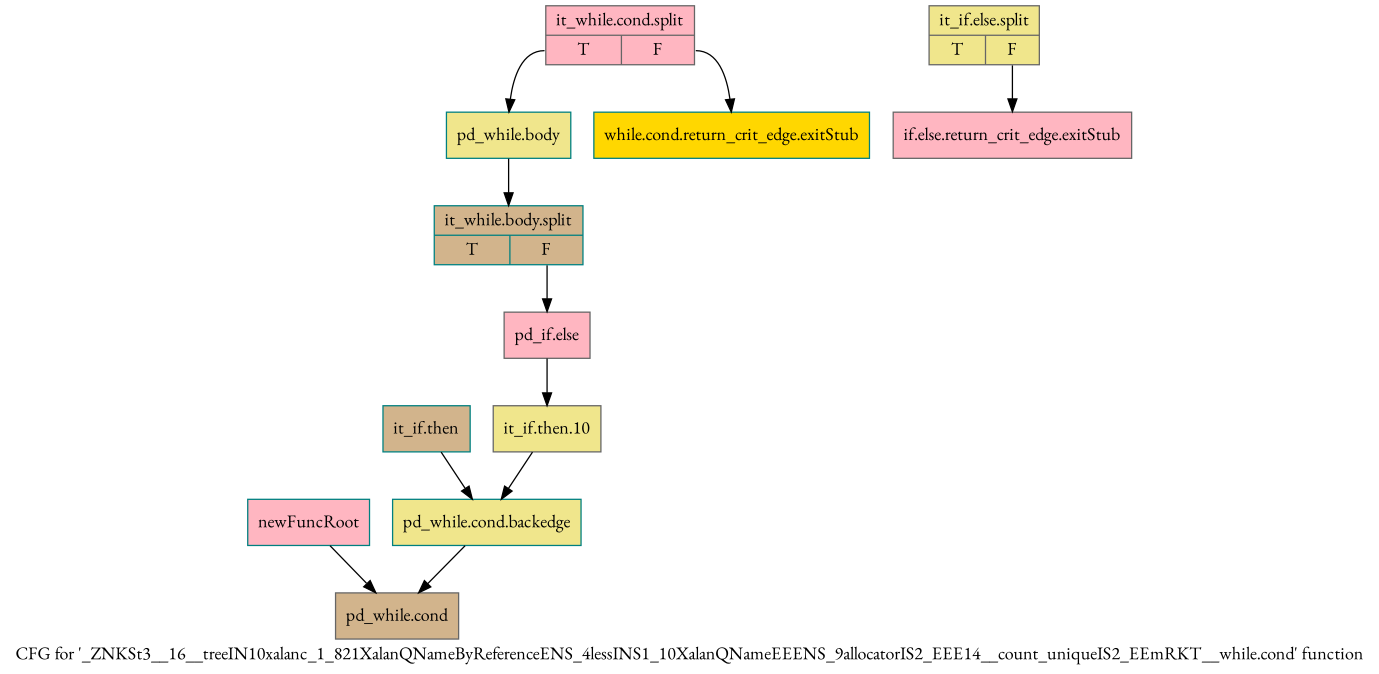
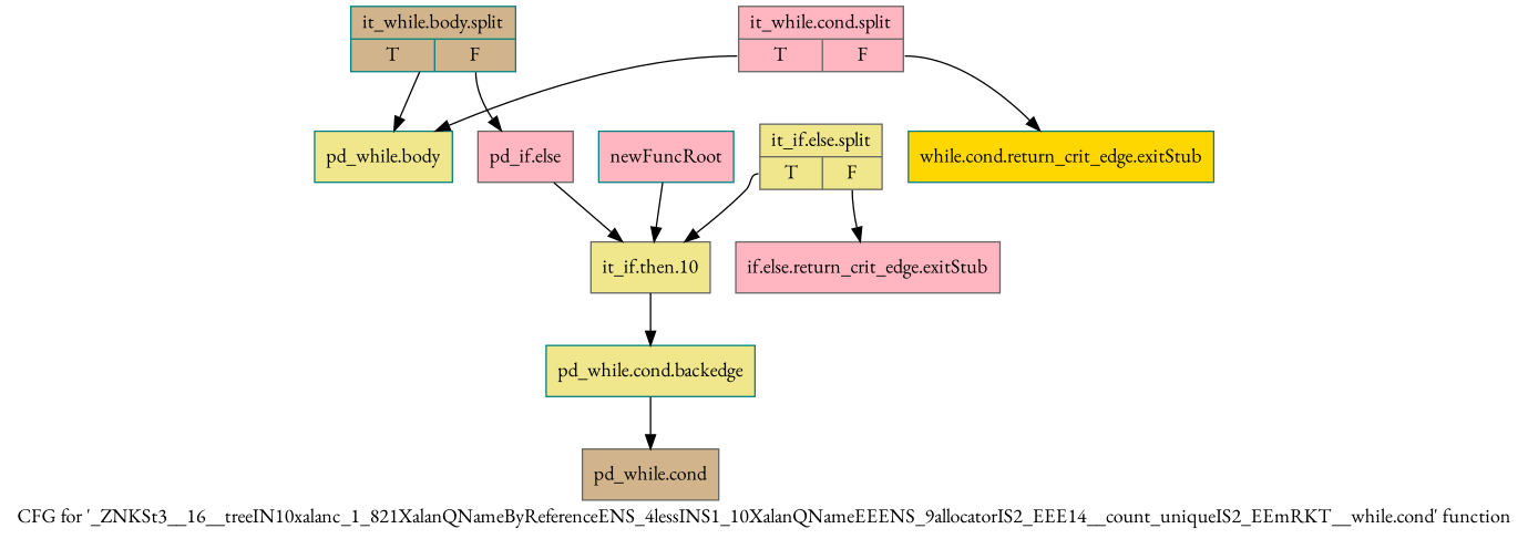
  digraph {
    fontname="EB Garamond"
    label="CFG for '_ZNKSt3__16__treeIN10xalanc_1_821XalanQNameByReferenceENS_4lessINS1_10XalanQNameEEENS_9allocatorIS2_EEE14__count_uniqueIS2_EEmRKT__while.cond' function"
    node [color=teal fillcolor=lightpink fontname="EB Garamond" shape=record style=filled]
    edge [fontname="EB Garamond"]
    n1 [label="{newFuncRoot}"]
    n2 [color=gray40 fillcolor=tan label="{pd_while.cond}"]
    n3 [color=gray40 label="{it_while.cond.split|{<s0>T|<s1>F}}"]
    n4 [fillcolor=gold label="{while.cond.return_crit_edge.exitStub}"]
    n5 [fillcolor=khaki label="{pd_while.body}"]
    n6 [color=gray40 label="{if.else.return_crit_edge.exitStub}"]
    n7 [fillcolor=tan label="{it_while.body.split|{<s0>T|<s1>F}}"]
    n8 [color=gray40 label="{pd_if.else}"]
-   n9 [fillcolor=tan label="{it_if.then}"]
    n10 [fillcolor=khaki label="{pd_while.cond.backedge}"]
    n11 [color=gray40 fillcolor=khaki label="{it_if.then.10}"]
    n12 [color=gray40 fillcolor=khaki label="{it_if.else.split|{<s0>T|<s1>F}}"]
-   n1 -> n2
+   n1 -> n11
    n3 -> n4 [tailport=s1]
    n3 -> n5 [tailport=s0]
-   n5 -> n7
+   n7 -> n5
    n7 -> n8 [tailport=s1]
    n8 -> n11
-   n9 -> n10
    n10 -> n2
    n11 -> n10
    n12 -> n6 [tailport=s1]
+   n12 -> n11 [tailport=s0]
  }
